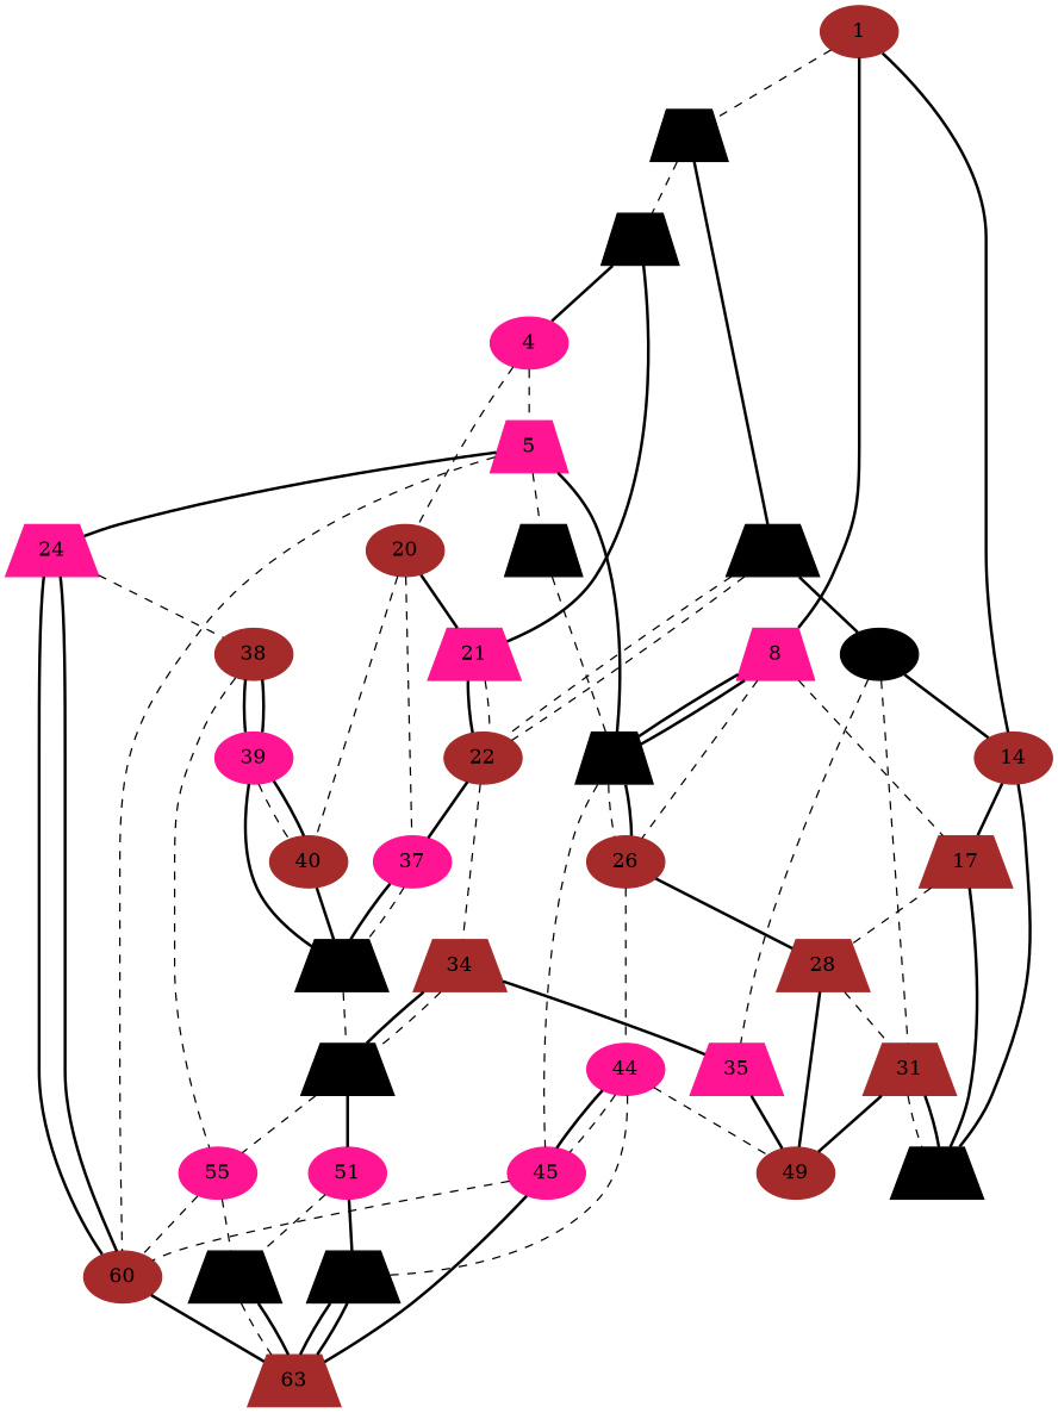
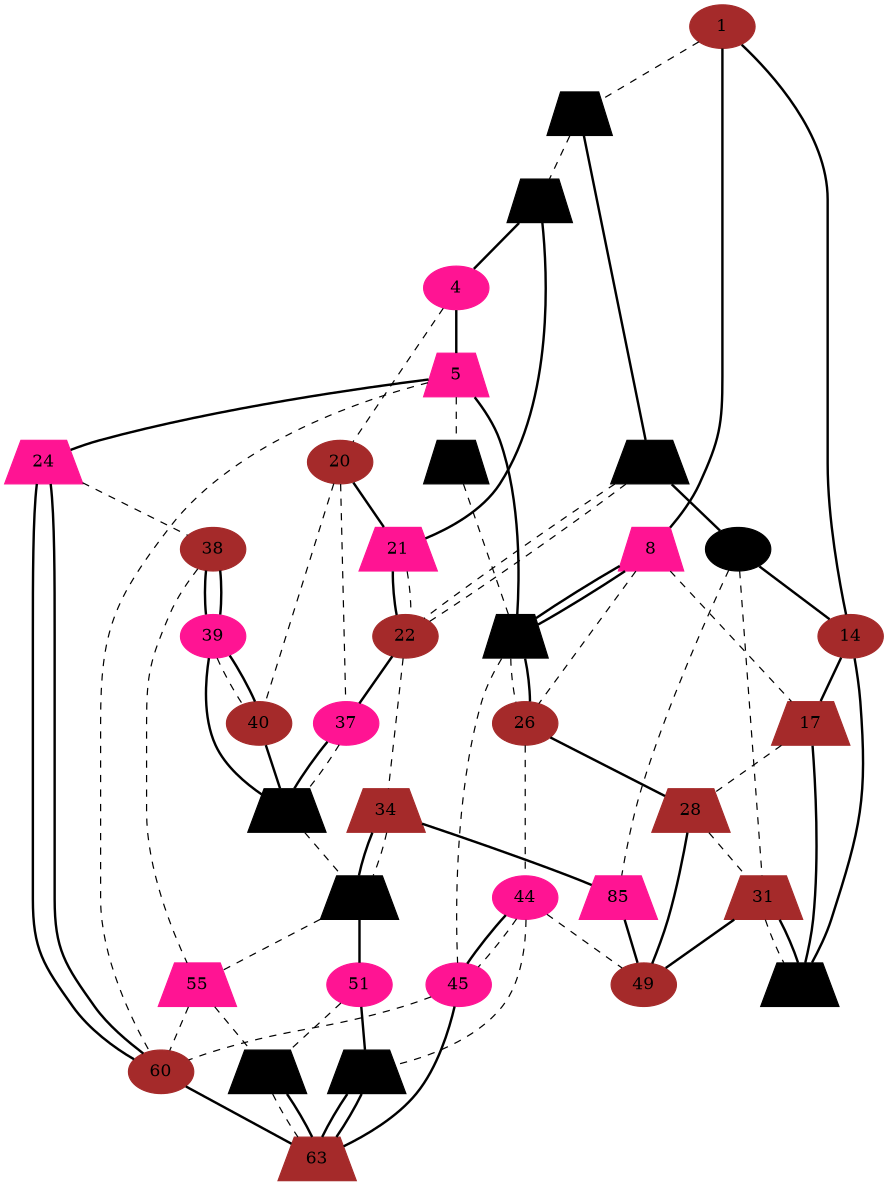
  graph {
    node [color=brown shape=trapezium style=filled]
    edge [style=bold]
    1 [shape=ellipse super="+7"]
    2 [color=black super="+11"]
    8 [color=deeppink super="+18"]
    14 [shape=ellipse super="+16"]
    3 [color=black super="+15"]
    12 [color=black]
    9 [color=black super="+10"]
    17 [super="+27"]
    26 [shape=ellipse super="+29"]
    32 [color=black]
    4 [color=deeppink shape=ellipse super="+19"]
    21 [color=deeppink]
    13 [color=black shape=ellipse super="+30"]
    22 [shape=ellipse super="+33"]
    5 [color=deeppink super="+23"]
    20 [shape=ellipse super="+36"]
    24 [color=deeppink super="+25"]
    6 [color=black]
    60 [shape=ellipse super="+61"]
    37 [color=deeppink shape=ellipse]
    40 [shape=ellipse]
    38 [shape=ellipse super="+54"]
    45 [color=deeppink shape=ellipse]
    63 [super="+64"]
    28 [super="+47"]
    44 [color=deeppink shape=ellipse super="+57"]
    31 [super="+46"]
-   35 [color=deeppink super="+48"]
+   35 [color=deeppink super="+48" label=85]
    34
    49 [shape=ellipse super="+53"]
    41 [color=black super="+42"]
    43 [color=black super="+50"]
    39 [color=deeppink shape=ellipse super="+52"]
-   55 [color=deeppink shape=ellipse super="+56"]
+   55 [color=deeppink super="+56"]
    59 [color=black]
    51 [color=deeppink shape=ellipse super="+58"]
    62 [color=black]
    1 -- 2 [style=dashed]
    1 -- 8
    1 -- 14
    2 -- 3 [style=dashed weight=2]
    2 -- 12
    8 -- 9
    8 -- 9
    8 -- 17 [style=dashed]
    8 -- 26 [style=dashed]
    14 -- 17
    14 -- 32
    3 -- 4
    3 -- 21
    12 -- 13
    12 -- 22 [style=dashed]
    12 -- 22 [style=dashed]
    9 -- 26 [style=dashed]
    9 -- 26
    9 -- 45 [style=dashed]
    17 -- 32
    17 -- 28 [style=dashed]
    26 -- 28
    26 -- 44 [style=dashed]
-   4 -- 5 [style=dashed]
+   4 -- 5
    4 -- 20 [style=dashed]
    21 -- 22
    21 -- 22 [style=dashed]
    13 -- 14
    13 -- 31 [style=dashed]
    13 -- 35 [style=dashed]
    22 -- 37
    22 -- 34 [style=dashed]
    5 -- 9
    5 -- 24
    5 -- 6 [style=dashed]
    5 -- 60 [style=dashed]
    20 -- 21
    20 -- 37 [style=dashed]
    20 -- 40 [style=dashed]
    24 -- 60
    24 -- 60
    24 -- 38 [style=dashed]
    6 -- 9 [style=dashed]
    60 -- 63
    37 -- 41
    37 -- 41 [style=dashed]
    40 -- 41
    38 -- 39 [weight=2]
    38 -- 39
    38 -- 55 [style=dashed]
    45 -- 60 [style=dashed]
    45 -- 63
    28 -- 31 [style=dashed]
    28 -- 49
    44 -- 45
    44 -- 45 [style=dashed]
    44 -- 49 [style=dashed]
    44 -- 59 [style=dashed]
    31 -- 32 [style=dashed]
    31 -- 32
    31 -- 49
    35 -- 49
    34 -- 35
    34 -- 43
    34 -- 43 [style=dashed]
    41 -- 43 [style=dashed]
    43 -- 55 [style=dashed]
    43 -- 51
    39 -- 40 [style=dashed]
    39 -- 40
    39 -- 41
    55 -- 60 [style=dashed]
    55 -- 62 [style=dashed]
    59 -- 63
    59 -- 63
    51 -- 59
    51 -- 62 [style=dashed]
    62 -- 63 [style=dashed]
    62 -- 63
  }
